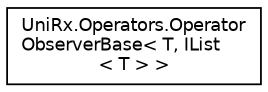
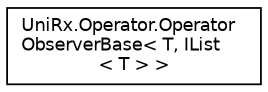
  digraph {
    rankdir=LR
-   n1 [color=black fillcolor=white fontname=Helvetica fontsize=10 height=0.2 label="UniRx.Operators.Operator\lObserverBase\< T, IList\l\< T \> \>" shape=record style=filled width=0.4]
+   n1 [color=black fillcolor=white fontname=Helvetica fontsize=10 height=0.2 label="UniRx.Operator.Operator\lObserverBase\< T, IList\l\< T \> \>" shape=record style=filled width=0.4]
  }
